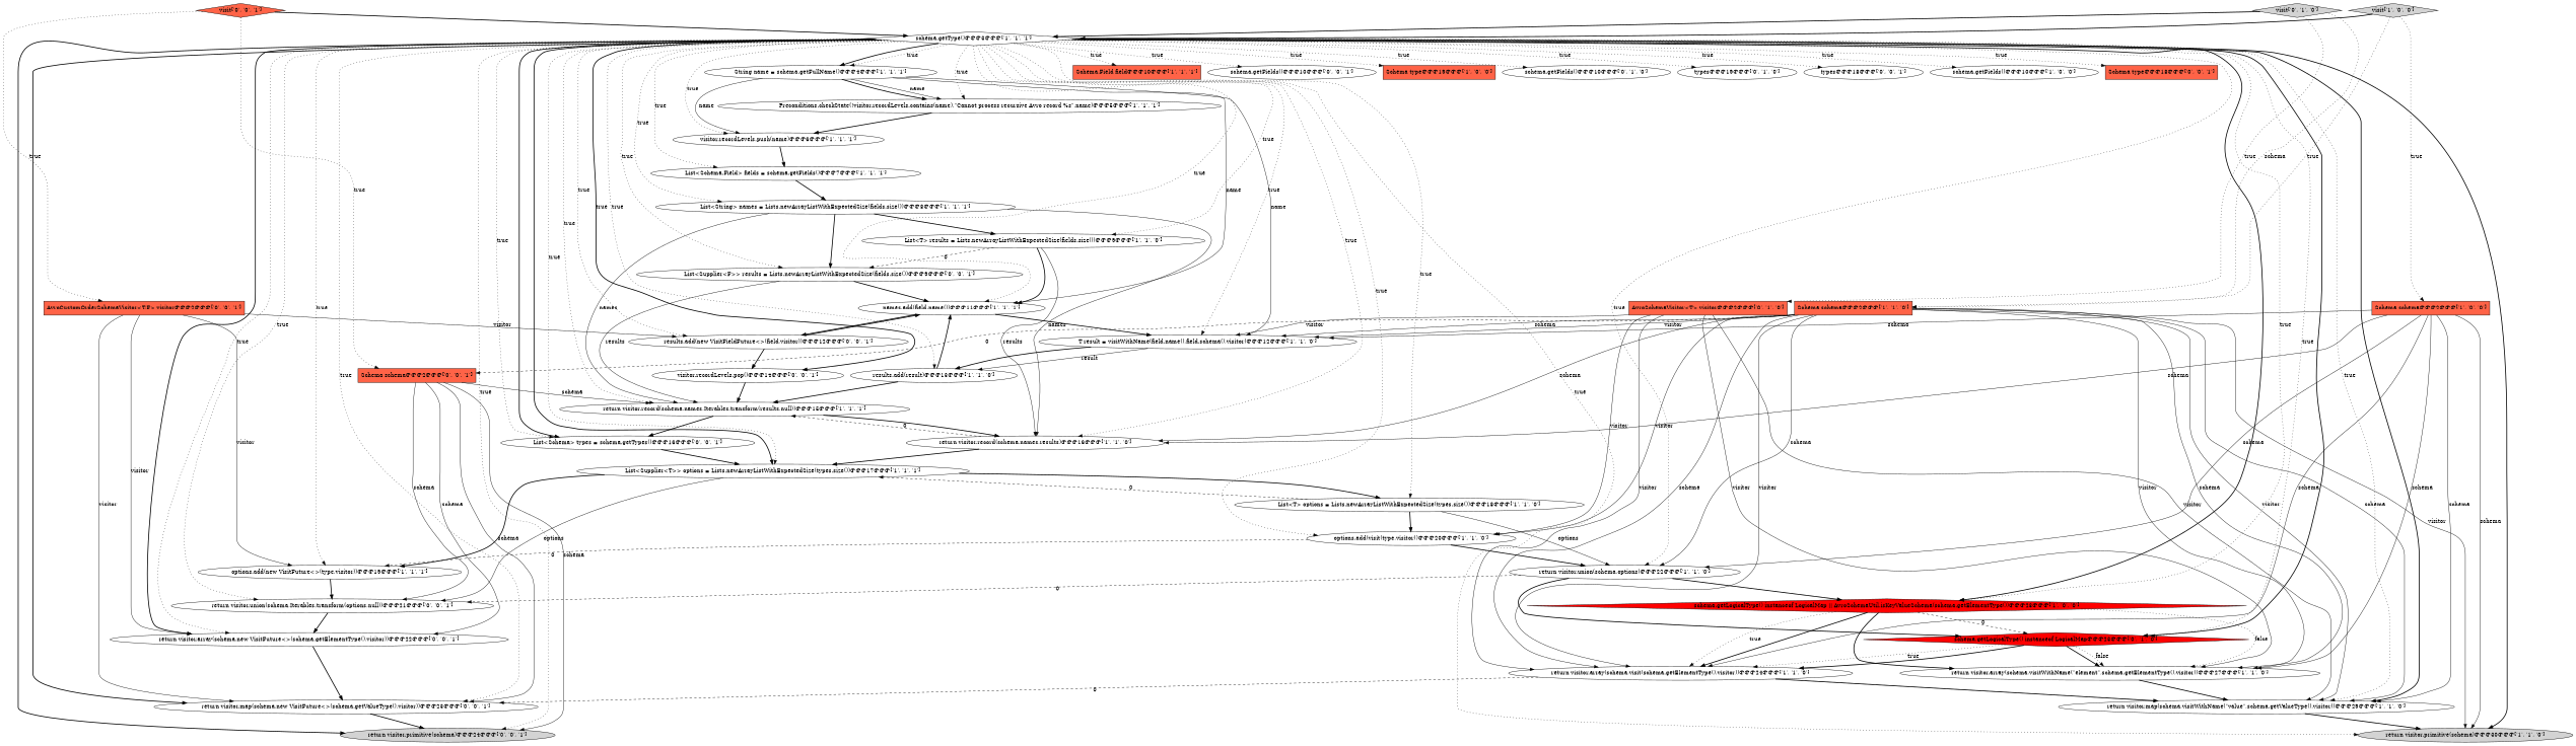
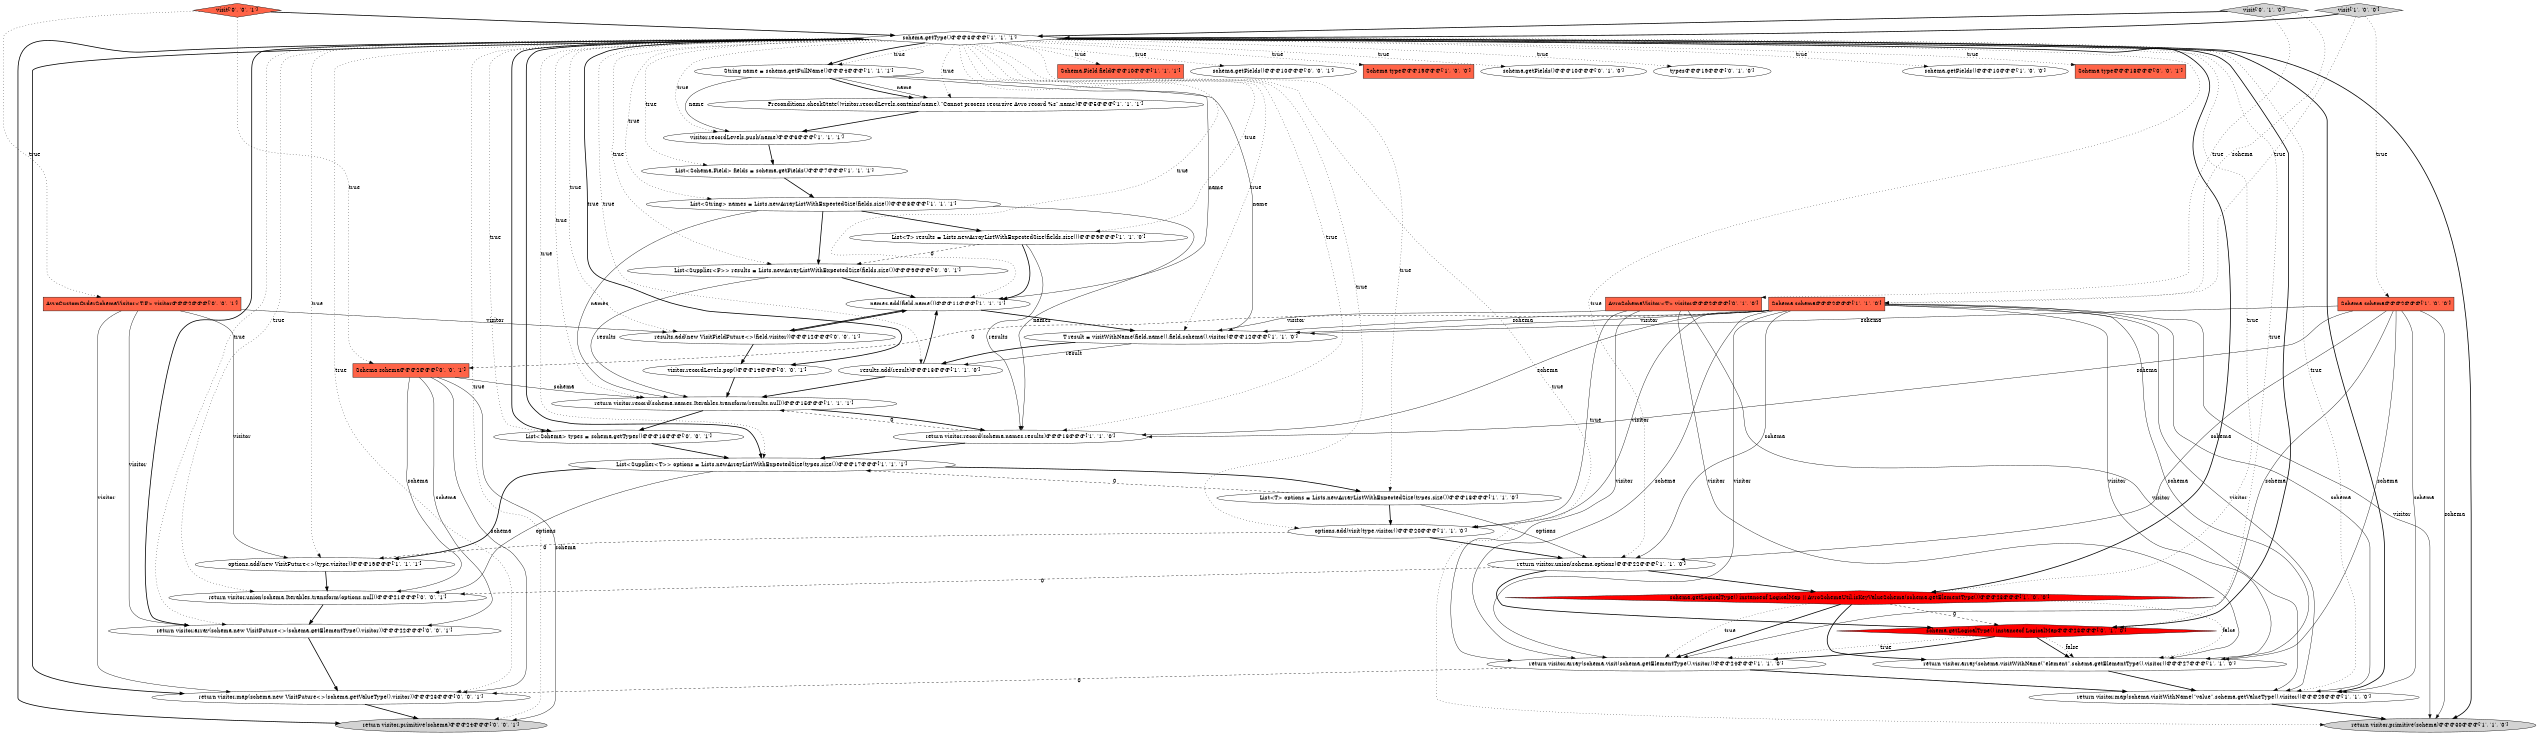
  digraph {
    node [fillcolor=white shape=ellipse style=filled]
    edge [style=bold]
    n1 [label="List<T> results = Lists.newArrayListWithExpectedSize(fields.size())@@@9@@@['1', '1', '0']"]
    n2 [label="List<Supplier<F>> results = Lists.newArrayListWithExpectedSize(fields.size())@@@9@@@['0', '0', '1']"]
    n3 [label="return visitor.record(schema,names,results)@@@16@@@['1', '1', '0']"]
    n4 [label="names.add(field.name())@@@11@@@['1', '1', '1']"]
    n5 [label="return visitor.record(schema,names,Iterables.transform(results,null))@@@15@@@['1', '1', '1']"]
    n6 [label="List<Supplier<T>> options = Lists.newArrayListWithExpectedSize(types.size())@@@17@@@['1', '1', '1']"]
    n7 [label="T result = visitWithName(field.name(),field.schema(),visitor)@@@12@@@['1', '1', '0']"]
    n8 [label="results.add(new VisitFieldFuture<>(field,visitor))@@@12@@@['0', '0', '1']"]
    n9 [fillcolor=lightgray label="return visitor.primitive(schema)@@@24@@@['0', '0', '1']"]
    n10 [fillcolor=tomato label="Schema schema@@@2@@@['0', '0', '1']" shape=box]
    n11 [label="return visitor.map(schema,new VisitFuture<>(schema.getValueType(),visitor))@@@23@@@['0', '0', '1']"]
    n12 [label="return visitor.array(schema,new VisitFuture<>(schema.getElementType(),visitor))@@@22@@@['0', '0', '1']"]
    n13 [label="return visitor.union(schema,Iterables.transform(options,null))@@@21@@@['0', '0', '1']"]
    n14 [label="List<Schema> types = schema.getTypes()@@@16@@@['0', '0', '1']"]
    n15 [fillcolor=tomato label="Schema.Field field@@@10@@@['1', '1', '1']" shape=box]
    n16 [label="schema.getFields()@@@10@@@['0', '0', '1']"]
    n17 [label="schema.getType()@@@3@@@['1', '1', '1']" shape=diamond]
    n18 [fillcolor=tomato label="Schema type@@@19@@@['1', '0', '0']" shape=box]
    n19 [label="results.add(result)@@@13@@@['1', '1', '0']"]
    n20 [label="String name = schema.getFullName()@@@4@@@['1', '1', '1']"]
    n21 [label="schema.getFields()@@@10@@@['0', '1', '0']"]
    n22 [label="options.add(new VisitFuture<>(type,visitor))@@@19@@@['1', '1', '1']"]
    n23 [label="types@@@19@@@['0', '1', '0']"]
    n24 [label="Preconditions.checkState(!visitor.recordLevels.contains(name),\"Cannot process recursive Avro record %s\",name)@@@5@@@['1', '1', '1']"]
-   n25 [label="types@@@18@@@['0', '0', '1']"]
    n26 [fillcolor=lightgray label="return visitor.primitive(schema)@@@30@@@['1', '1', '0']"]
    n27 [label="visitor.recordLevels.push(name)@@@6@@@['1', '1', '1']"]
    n28 [label="schema.getFields()@@@10@@@['1', '0', '0']"]
    n29 [fillcolor=red label="schema.getLogicalType() instanceof LogicalMap || AvroSchemaUtil.isKeyValueSchema(schema.getElementType())@@@23@@@['1', '0', '0']" shape=diamond]
    n30 [label="return visitor.map(schema,visitWithName(\"value\",schema.getValueType(),visitor))@@@29@@@['1', '1', '0']"]
    n31 [label="List<Schema.Field> fields = schema.getFields()@@@7@@@['1', '1', '1']"]
    n32 [fillcolor=tomato label="Schema type@@@18@@@['0', '0', '1']" shape=box]
    n33 [label="options.add(visit(type,visitor))@@@20@@@['1', '1', '0']"]
    n34 [label="visitor.recordLevels.pop()@@@14@@@['0', '0', '1']"]
    n35 [label="List<T> options = Lists.newArrayListWithExpectedSize(types.size())@@@18@@@['1', '1', '0']"]
    n36 [fillcolor=red label="schema.getLogicalType() instanceof LogicalMap@@@23@@@['0', '1', '0']" shape=diamond]
    n37 [label="return visitor.union(schema,options)@@@22@@@['1', '1', '0']"]
    n38 [label="List<String> names = Lists.newArrayListWithExpectedSize(fields.size())@@@8@@@['1', '1', '1']"]
    n39 [label="return visitor.array(schema,visit(schema.getElementType(),visitor))@@@24@@@['1', '1', '0']"]
    n40 [label="return visitor.array(schema,visitWithName(\"element\",schema.getElementType(),visitor))@@@27@@@['1', '1', '0']"]
    n41 [fillcolor=tomato label="AvroSchemaVisitor<T> visitor@@@2@@@['0', '1', '0']" shape=box]
    n42 [fillcolor=lightgray label="visit['0', '1', '0']" shape=diamond]
    n43 [fillcolor=tomato label="Schema schema@@@2@@@['1', '1', '0']" shape=box]
    n44 [fillcolor=tomato label="Schema schema@@@2@@@['1', '0', '0']" shape=box]
    n45 [fillcolor=tomato label="visit['0', '0', '1']" shape=diamond]
    n46 [fillcolor=tomato label="AvroCustomOrderSchemaVisitor<T,F> visitor@@@2@@@['0', '0', '1']" shape=box]
    n47 [fillcolor=lightgray label="visit['1', '0', '0']" shape=diamond]
    n1 -> n2 [label=0 style=dashed]
    n1 -> n3 [label=results style=solid]
    n1 -> n4
    n2 -> n4
    n2 -> n5 [label=results style=solid]
    n3 -> n5 [label=0 style=dashed]
    n3 -> n6
    n4 -> n7
    n4 -> n8
    n5 -> n3
    n5 -> n14
    n6 -> n13 [label=options style=solid]
    n6 -> n22
    n6 -> n35
    n7 -> n19
    n7 -> n19 [label=result style=solid]
    n8 -> n4
    n8 -> n34
    n10 -> n5 [label=schema style=solid]
    n10 -> n9 [label=schema style=solid]
    n10 -> n11 [label=schema style=solid]
    n10 -> n12 [label=schema style=solid]
    n10 -> n13 [label=schema style=solid]
    n11 -> n9
    n12 -> n11
    n13 -> n12
    n14 -> n6
    n17 -> n1 [label=true style=dotted]
    n17 -> n2 [label=true style=dotted]
    n17 -> n3 [label=true style=dotted]
    n17 -> n4 [label=true style=dotted]
    n17 -> n5 [label=true style=dotted]
    n17 -> n6
    n17 -> n6 [label=true style=dotted]
    n17 -> n7 [label=true style=dotted]
    n17 -> n8 [label=true style=dotted]
    n17 -> n9 [label=true style=dotted]
    n17 -> n9
    n17 -> n11 [label=true style=dotted]
    n17 -> n11
    n17 -> n12
    n17 -> n12 [label=true style=dotted]
    n17 -> n13 [label=true style=dotted]
    n17 -> n14 [label=true style=dotted]
    n17 -> n14
    n17 -> n15 [label=true style=dotted]
    n17 -> n16 [label=true style=dotted]
    n17 -> n18 [label=true style=dotted]
    n17 -> n19 [label=true style=dotted]
    n17 -> n20 [label=true style=dotted]
    n17 -> n20
    n17 -> n21 [label=true style=dotted]
    n17 -> n22 [label=true style=dotted]
    n17 -> n23 [label=true style=dotted]
    n17 -> n24 [label=true style=dotted]
-   n17 -> n25 [label=true style=dotted]
    n17 -> n26 [label=true style=dotted]
    n17 -> n26
    n17 -> n27 [label=true style=dotted]
    n17 -> n28 [label=true style=dotted]
    n17 -> n29
    n17 -> n29 [label=true style=dotted]
    n17 -> n30 [label=true style=dotted]
    n17 -> n30
    n17 -> n31 [label=true style=dotted]
    n17 -> n32 [label=true style=dotted]
    n17 -> n33 [label=true style=dotted]
    n17 -> n34 [label=true]
    n17 -> n35 [label=true style=dotted]
    n17 -> n36 [label=true style=dotted]
    n17 -> n36
    n17 -> n37 [label=true style=dotted]
    n17 -> n38 [label=true style=dotted]
    n19 -> n4
    n19 -> n5
    n20 -> n4 [label=name style=solid]
    n20 -> n7 [label=name style=solid]
    n20 -> n24
    n20 -> n24 [label=name style=solid]
    n20 -> n27 [label=name style=solid]
    n22 -> n13
    n24 -> n27
    n27 -> n31
    n29 -> n36 [label=0 style=dashed]
    n29 -> n39
    n29 -> n39 [label=true style=dotted]
    n29 -> n40 [label=false style=dotted]
    n29 -> n40
    n30 -> n26
    n31 -> n38
    n33 -> n22 [label=0 style=dashed]
    n33 -> n37
    n34 -> n5
    n35 -> n6 [label=0 style=dashed]
    n35 -> n33
    n35 -> n37 [label=options style=solid]
    n36 -> n39 [label=true style=dotted]
    n36 -> n39
    n36 -> n40
    n36 -> n40 [label=false style=dotted]
    n37 -> n13 [label=0 style=dashed]
    n37 -> n29
    n37 -> n36
    n38 -> n1
    n38 -> n2
    n38 -> n3 [label=names style=solid]
    n38 -> n5 [label=names style=solid]
    n39 -> n11 [label=0 style=dashed]
    n39 -> n30
    n40 -> n30
    n41 -> n7 [label=visitor style=solid]
    n41 -> n30 [label=visitor style=solid]
-   n41 -> n33 [label=visitor style=solid]
+   n41 -> n33 [label=true style=solid]
    n41 -> n39 [label=visitor style=solid]
    n41 -> n40 [label=visitor style=solid]
    n42 -> n17
    n42 -> n41 [label=true style=dotted]
    n42 -> n43 [label=schema style=dotted]
    n43 -> n3 [label=schema style=solid]
    n43 -> n7 [label=visitor style=solid]
    n43 -> n7 [label=schema style=solid]
    n43 -> n10 [label=0 style=dashed]
    n43 -> n26 [label=visitor style=solid]
    n43 -> n30 [label=visitor style=solid]
    n43 -> n30 [label=schema style=solid]
    n43 -> n33 [label=visitor style=solid]
    n43 -> n37 [label=schema style=solid]
    n43 -> n39 [label=visitor style=solid]
    n43 -> n39 [label=schema style=solid]
    n43 -> n40 [label=schema style=solid]
    n43 -> n40 [label=visitor style=solid]
    n44 -> n3 [label=schema style=solid]
    n44 -> n7 [label=schema style=solid]
    n44 -> n26 [label=schema style=solid]
    n44 -> n30 [label=schema style=solid]
    n44 -> n37 [label=schema style=solid]
    n44 -> n39 [label=schema style=solid]
    n44 -> n40 [label=schema style=solid]
    n45 -> n10 [label=true style=dotted]
    n45 -> n17
    n45 -> n46 [label=true style=dotted]
    n46 -> n8 [label=visitor style=solid]
    n46 -> n11 [label=visitor style=solid]
    n46 -> n12 [label=visitor style=solid]
    n46 -> n22 [label=visitor style=solid]
    n47 -> n17
    n47 -> n43 [label=true style=dotted]
    n47 -> n44 [label=true style=dotted]
  }
